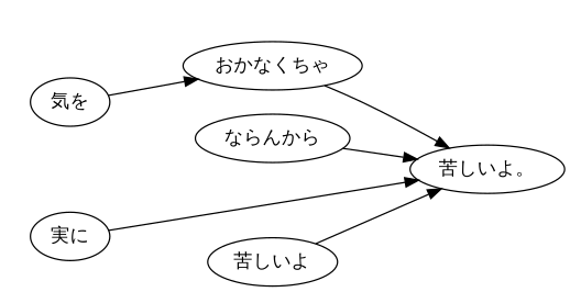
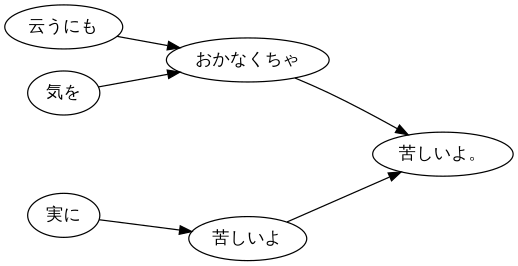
  digraph {
    rankdir=LR
+   n1 [label="云うにも"]
    n2 [label="おかなくちゃ"]
    n3 [label="苦しいよ。"]
    n4 [label="気を"]
-   n5 [label="ならんから"]
    n6 [label="苦しいよ"]
    n7 [label="実に"]
+   n1 -> n2
    n2 -> n3
    n4 -> n2
-   n5 -> n3
    n6 -> n3
-   n7 -> n3
+   n7 -> n6
  }
